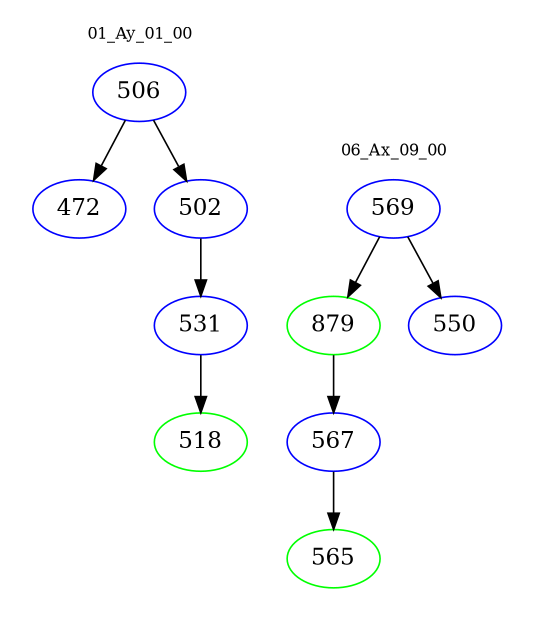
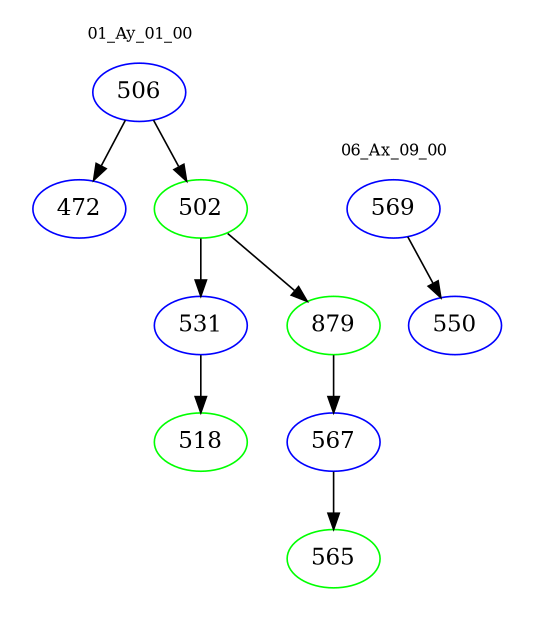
  digraph {
    node [color=blue]
    edge [color=black]
    n1 [label=506]
    n2 [label=472]
-   n3 [label=502]
+   n3 [color=green label=502]
    n4 [label=531]
    n5 [color=green label=518]
    n6 [label=569]
    n7 [label=550]
    n8 [color=green label=879]
    n9 [label=567]
    n10 [color=green label=565]
    subgraph cluster_1 {
      color=white
      fontsize=10
      label="01_Ay_01_00"
      n1
      n2
      n3
      n4
      n5
    }
    subgraph cluster_2 {
      color=white
      fontsize=10
      label="06_Ax_09_00"
      n6
      n7
      n8
      n9
      n10
    }
    n1 -> n2
    n1 -> n3
    n3 -> n4
    n4 -> n5
    n6 -> n7
-   n6 -> n8
+   n3 -> n8
    n8 -> n9
    n9 -> n10
  }
